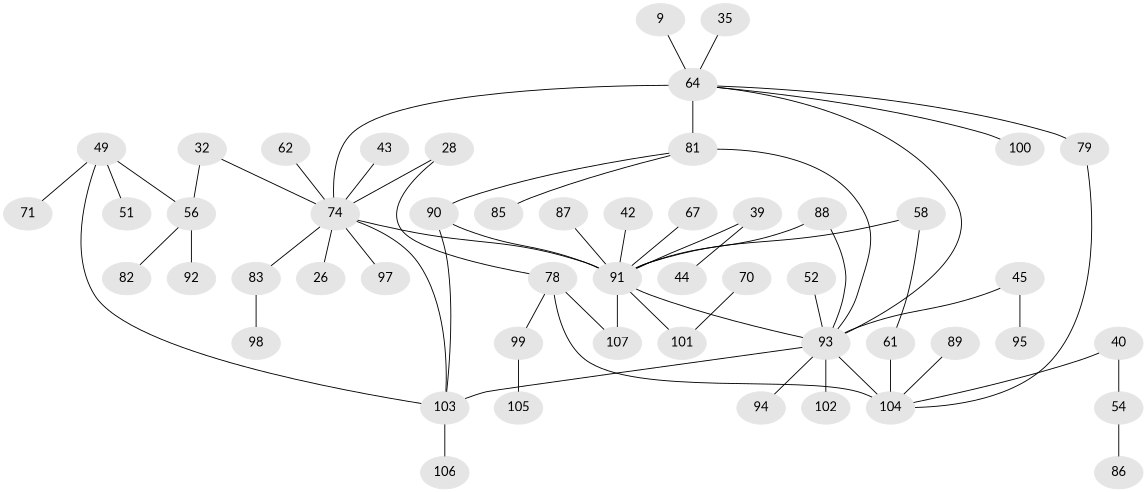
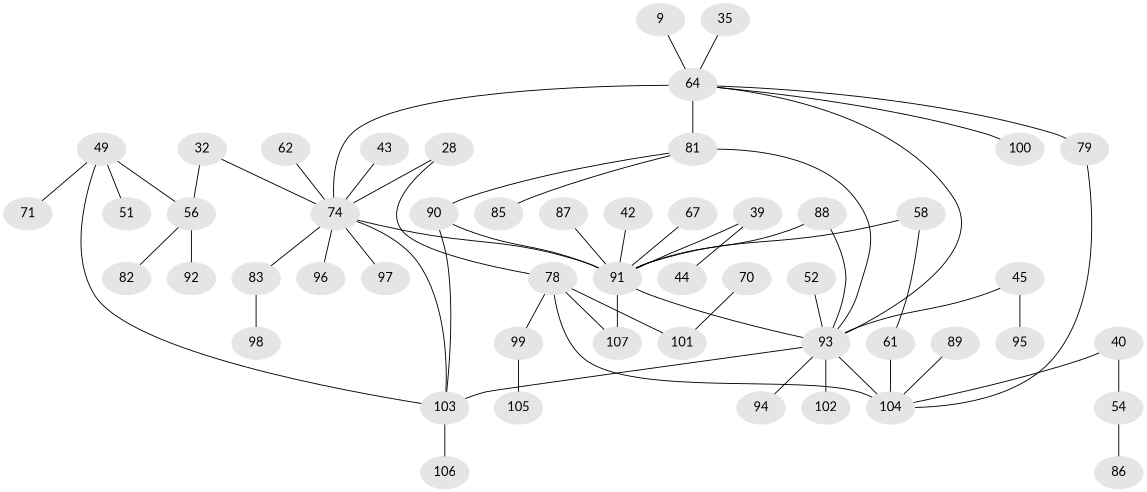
  graph {
    fontname=Lato
    node [color=gray90 fontname=Lato style=filled]
    edge [fontname=Lato]
    64 [super="+2+3"]
    74 [super="+63+36"]
    93 [super="+76+72+77+80"]
    81 [super="+66"]
    100
    79
    9
    91 [super="+23+47+18+26+19+24+65+38"]
    103 [super="+68"]
    83
-   96 [label=26]
+   96
    97
    28
    78 [super="+21+29"]
    104 [super="+34+59"]
    101 [super="+57"]
    99
    107 [super="+25"]
    56 [super="+53+55"]
    82
    92
    32
    35
    39
    44
    40
    54
    86
    42 [super="+41"]
    43 [super="+37"]
    45 [super="+27"]
    95
    94
    102
    49
    51
    71
    106
    52
    58
    61
    62
    85
    90
    67
    70
    98
    105
    87
    88
    89
    64 -- 74 [weight=3]
    64 -- 93 [weight=2]
    64 -- 81 [weight=3]
    64 -- 100
    64 -- 79
    74 -- 91 [weight=2]
    74 -- 103
    74 -- 83
    74 -- 96
    74 -- 97
    93 -- 103
    93 -- 104
    93 -- 94
    93 -- 102
    81 -- 93
    81 -- 85
    81 -- 90
    79 -- 104
    9 -- 64
    91 -- 93 [weight=3]
    91 -- 107
    103 -- 106
    83 -- 98
    28 -- 74
    28 -- 78
    78 -- 104 [weight=2]
-   91 -- 101
+   78 -- 101
    78 -- 99
    78 -- 107
    99 -- 105
    56 -- 82
    56 -- 92
    32 -- 74
    32 -- 56
    35 -- 64
    39 -- 91
    39 -- 44
    40 -- 104
    40 -- 54
    54 -- 86
    42 -- 91 [weight=2]
    43 -- 74
    45 -- 93
    45 -- 95
    49 -- 103
    49 -- 56
    49 -- 51
    49 -- 71
    52 -- 93
    58 -- 91
    58 -- 61
    61 -- 104
    62 -- 74
    90 -- 91
    90 -- 103
    67 -- 91
    70 -- 101
    87 -- 91
    88 -- 93
    88 -- 91
    89 -- 104
  }
